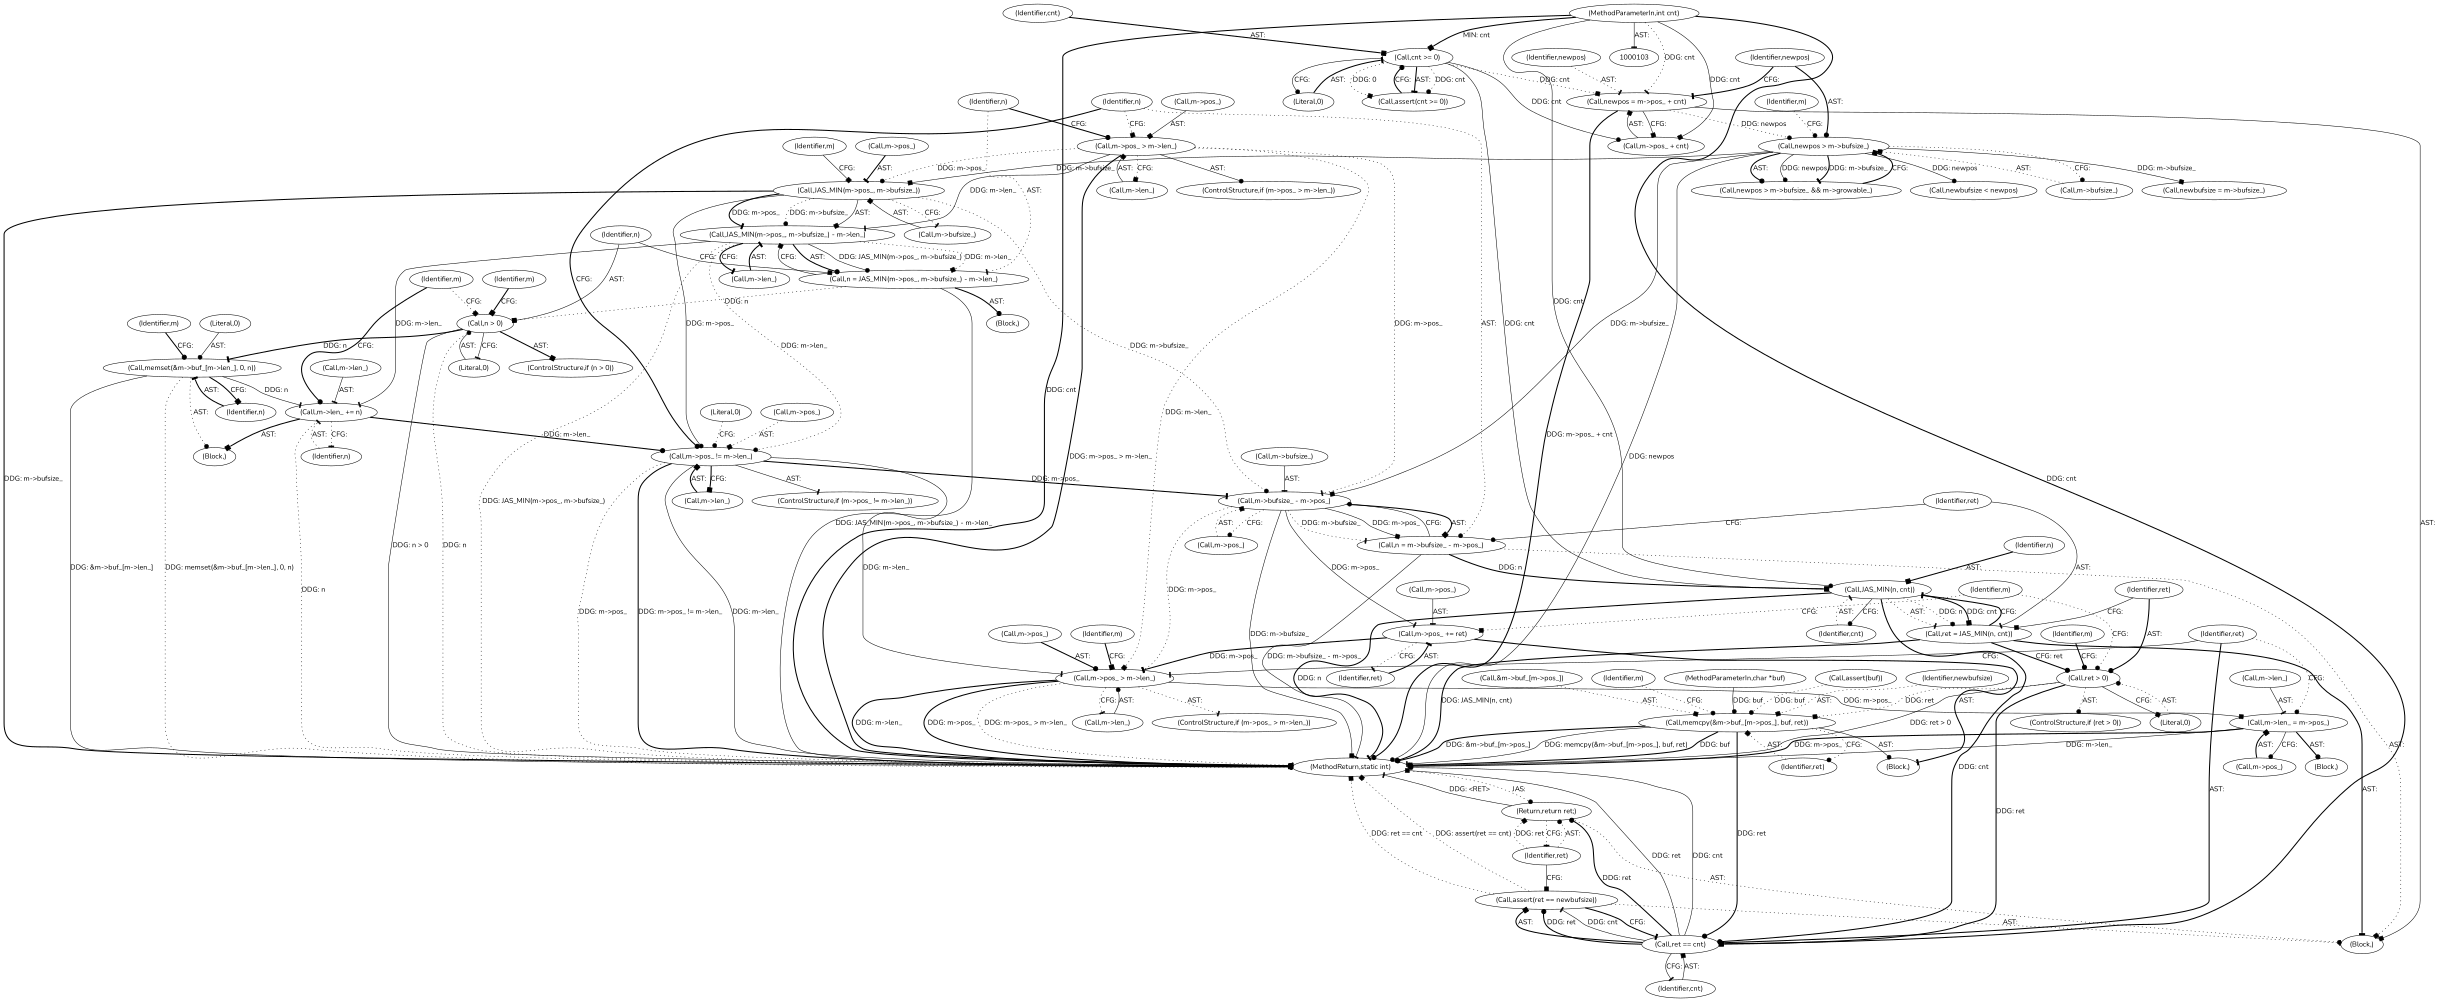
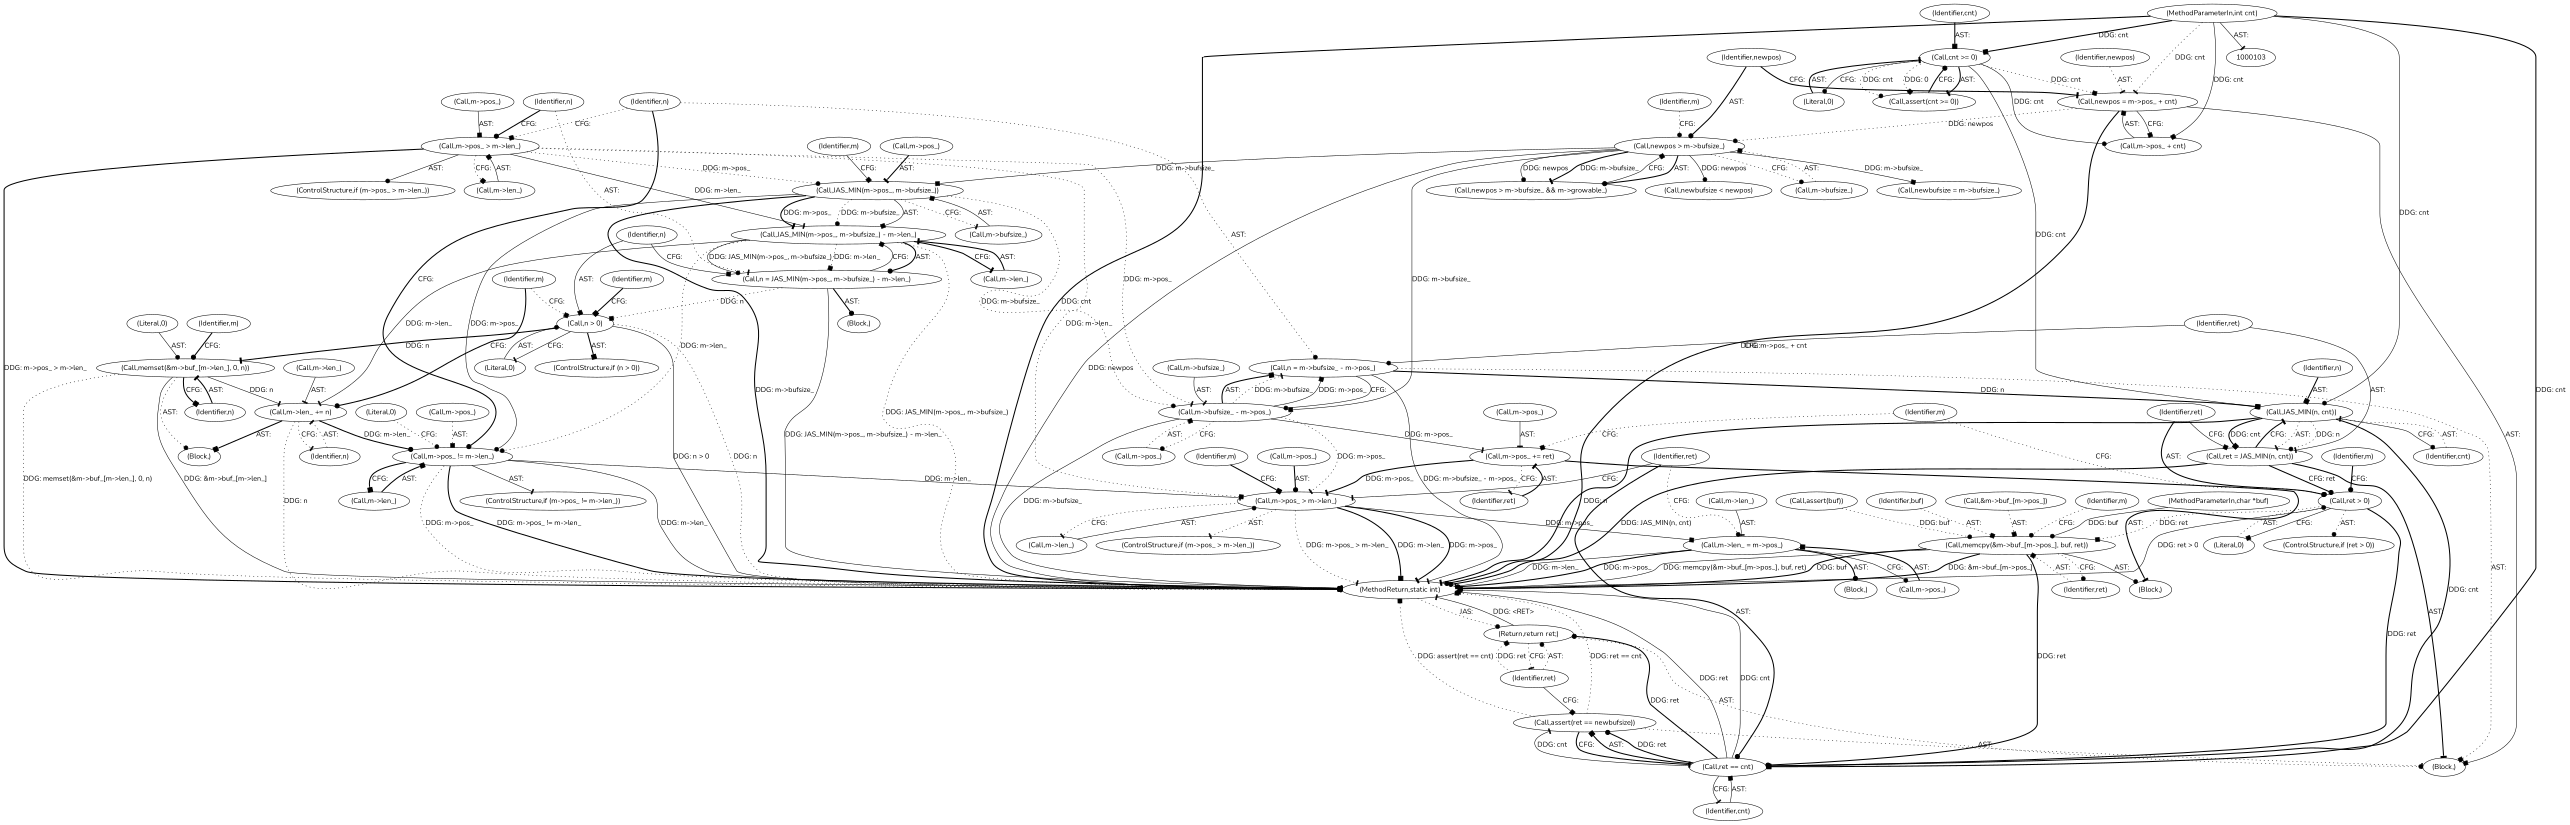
  digraph {
    fontname=Nunito
    node [fontname=Nunito]
    edge [arrowhead=dot fontname=Nunito style=solid]
    n1 [label="(Call,memset(&m->buf_[m->len_], 0, n))"]
    n2 [label="(Call,m->len_ += n)"]
    n3 [label="(Identifier,n)"]
    n4 [label="(MethodReturn,static int)"]
    n5 [label="(Block,)"]
    n6 [label="(Call,m->pos_ != m->len_)"]
    n7 [label="(Identifier,n)"]
    n8 [label="(Return,return ret;)"]
    n9 [label="(Call,n > 0)"]
    n10 [label="(ControlStructure,if (n > 0))"]
    n11 [label="(Literal,0)"]
    n12 [label="(Call,n = JAS_MIN(m->pos_, m->bufsize_) - m->len_)"]
    n13 [label="(Call,JAS_MIN(m->pos_, m->bufsize_) - m->len_)"]
    n14 [label="(Block,)"]
    n15 [label="(Call,m->len_)"]
    n16 [label="(Call,m->bufsize_ - m->pos_)"]
    n17 [label="(Call,m->pos_ > m->len_)"]
    n18 [label="(ControlStructure,if (m->pos_ != m->len_))"]
    n19 [label="(Call,m->len_)"]
    n20 [label="(Call,JAS_MIN(m->pos_, m->bufsize_))"]
    n21 [label="(Call,m->bufsize_)"]
    n22 [label="(Call,n = m->bufsize_ - m->pos_)"]
    n23 [label="(Call,m->pos_ += ret)"]
    n24 [label="(Call,m->pos_)"]
    n25 [label="(Call,m->pos_ > m->len_)"]
    n26 [label="(ControlStructure,if (m->pos_ > m->len_))"]
    n27 [label="(Call,m->len_)"]
    n28 [label="(Call,m->len_ = m->pos_)"]
    n29 [label="(ControlStructure,if (m->pos_ > m->len_))"]
    n30 [label="(Call,m->len_)"]
    n31 [label="(Call,newpos > m->bufsize_)"]
    n32 [label="(Call,m->bufsize_)"]
    n33 [label="(Call,newbufsize = m->bufsize_)"]
    n34 [label="(Call,newpos > m->bufsize_ && m->growable_)"]
    n35 [label="(Call,newbufsize < newpos)"]
    n36 [label="(Call,newpos = m->pos_ + cnt)"]
    n37 [label="(Block,)"]
    n38 [label="(Call,m->pos_ + cnt)"]
    n39 [label="(Call,cnt >= 0)"]
    n40 [label="(Call,JAS_MIN(n, cnt))"]
    n41 [label="(Call,assert(cnt >= 0))"]
    n42 [label="(Literal,0)"]
    n43 [label="(Call,ret == cnt)"]
    n44 [label="(Call,ret = JAS_MIN(n, cnt))"]
    n45 [label="(Identifier,cnt)"]
    n46 [label="(MethodParameterIn,int cnt)"]
    1000103
    n48 [label="(Call,assert(ret == newbufsize))"]
    n49 [label="(Identifier,cnt)"]
    n50 [label="(Block,)"]
    n51 [label="(Identifier,ret)"]
    n52 [label="(Call,ret > 0)"]
    n53 [label="(Call,memcpy(&m->buf_[m->pos_], buf, ret))"]
    n54 [label="(Literal,0)"]
    n55 [label="(ControlStructure,if (ret > 0))"]
    n56 [label="(Identifier,ret)"]
    n57 [label="(Block,)"]
    n58 [label="(Call,m->pos_)"]
    n59 [label="(Identifier,ret)"]
    n60 [label="(Identifier,m)"]
    n61 [label="(Call,m->pos_)"]
-   n62 [label="(Identifier,newbufsize)"]
+   n62 [label="(Identifier,buf)"]
    n63 [label="(Identifier,n)"]
    n64 [label="(Identifier,ret)"]
    n65 [label="(Identifier,m)"]
    n66 [label="(Call,&m->buf_[m->pos_])"]
    n67 [label="(Identifier,n)"]
    n68 [label="(Identifier,m)"]
    n69 [label="(Call,m->len_)"]
    n70 [label="(Identifier,m)"]
    n71 [label="(Literal,0)"]
    n72 [label="(Call,m->bufsize_)"]
    n73 [label="(Identifier,cnt)"]
    n74 [label="(Identifier,ret)"]
    n75 [label="(Call,m->pos_)"]
    n76 [label="(Call,m->pos_)"]
    n77 [label="(Identifier,ret)"]
    n78 [label="(Identifier,m)"]
    n79 [label="(Identifier,m)"]
    n80 [label="(Identifier,newpos)"]
    n81 [label="(Identifier,m)"]
    n82 [label="(Call,m->len_)"]
    n83 [label="(MethodParameterIn,char *buf)"]
    n84 [label="(Literal,0)"]
    n85 [label="(Identifier,m)"]
    n86 [label="(Identifier,n)"]
    n87 [label="(Identifier,m)"]
    n88 [label="(Identifier,n)"]
    n89 [label="(Call,m->pos_)"]
    n90 [label="(Call,m->pos_)"]
    n91 [label="(Identifier,newpos)"]
    n92 [label="(Call,assert(buf))"]
    n1 -> n2 [arrowhead=tee label="DDG: n"]
    n1 -> n3 [arrowhead=box label="CFG: " style=bold]
    n1 -> n4 [arrowhead=box label="DDG: memset(&m->buf_[m->len_], 0, n)" style=dotted]
    n1 -> n4 [arrowhead=tee label="DDG: &m->buf_[m->len_]"]
    n1 -> n5 [label="AST: " style=dotted]
    n2 -> n4 [arrowhead=box label="DDG: n" style=dotted]
    n2 -> n5 [arrowhead=box label="AST: " style=bold]
    n2 -> n6 [label="DDG: m->len_" style=bold]
    n2 -> n7 [arrowhead=tee label="CFG: " style=dotted]
    n3 -> n1 [arrowhead=tee label="AST: " style=bold]
    n4 -> n8 [label="JAS: " style=dotted]
    n6 -> n4 [label="DDG: m->pos_ != m->len_" style=bold]
    n6 -> n4 [arrowhead=box label="DDG: m->len_"]
    n6 -> n4 [label="DDG: m->pos_" style=dotted]
-   n6 -> n16 [arrowhead=tee label="DDG: m->pos_" style=bold]
    n6 -> n17 [arrowhead=tee label="DDG: m->len_"]
    n6 -> n18 [arrowhead=tee label="AST: "]
    n6 -> n19 [arrowhead=box label="CFG: " style=bold]
    n7 -> n2 [arrowhead=tee label="AST: " style=dotted]
    n8 -> n4 [arrowhead=tee label="DDG: <RET>"]
    n8 -> n37 [label="AST: " style=dotted]
    n8 -> n59 [arrowhead=tee label="CFG: " style=dotted]
    n9 -> n1 [arrowhead=tee label="DDG: n" style=bold]
    n9 -> n4 [label="DDG: n > 0"]
    n9 -> n4 [arrowhead=tee label="DDG: n" style=dotted]
    n9 -> n10 [arrowhead=box label="AST: " style=bold]
    n9 -> n11 [arrowhead=tee label="CFG: "]
    n11 -> n9 [label="AST: "]
    n12 -> n4 [arrowhead=tee label="DDG: JAS_MIN(m->pos_, m->bufsize_) - m->len_"]
    n12 -> n9 [arrowhead=box label="DDG: n" style=dotted]
    n12 -> n13 [arrowhead=box label="CFG: "]
    n12 -> n14 [label="AST: " style=bold]
    n13 -> n2 [arrowhead=tee label="DDG: m->len_"]
    n13 -> n4 [arrowhead=tee label="DDG: JAS_MIN(m->pos_, m->bufsize_)" style=dotted]
    n13 -> n6 [label="DDG: m->len_" style=dotted]
    n13 -> n12 [label="AST: " style=bold]
    n13 -> n12 [label="DDG: JAS_MIN(m->pos_, m->bufsize_)"]
    n13 -> n12 [arrowhead=box label="DDG: m->len_" style=dotted]
    n13 -> n15 [arrowhead=tee label="CFG: " style=bold]
    n15 -> n13 [arrowhead=tee label="AST: " style=bold]
    n16 -> n4 [arrowhead=box label="DDG: m->bufsize_"]
    n16 -> n17 [arrowhead=tee label="DDG: m->pos_" style=dotted]
    n16 -> n22 [arrowhead=box label="AST: " style=bold]
    n16 -> n22 [arrowhead=tee label="DDG: m->bufsize_" style=dotted]
    n16 -> n22 [arrowhead=box label="DDG: m->pos_"]
    n16 -> n23 [arrowhead=tee label="DDG: m->pos_"]
    n16 -> n24 [label="CFG: " style=dotted]
    n17 -> n4 [arrowhead=tee label="DDG: m->pos_ > m->len_" style=dotted]
    n17 -> n4 [arrowhead=box label="DDG: m->len_" style=bold]
    n17 -> n4 [arrowhead=tee label="DDG: m->pos_" style=bold]
    n17 -> n28 [arrowhead=box label="DDG: m->pos_"]
    n17 -> n29 [arrowhead=tee label="AST: " style=dotted]
    n17 -> n30 [arrowhead=tee label="CFG: " style=dotted]
    n19 -> n6 [arrowhead=box label="AST: " style=bold]
    n20 -> n4 [arrowhead=tee label="DDG: m->bufsize_" style=bold]
    n20 -> n6 [label="DDG: m->pos_"]
    n20 -> n13 [arrowhead=box label="AST: "]
    n20 -> n13 [arrowhead=tee label="DDG: m->pos_" style=bold]
    n20 -> n13 [label="DDG: m->bufsize_" style=dotted]
    n20 -> n16 [label="DDG: m->bufsize_" style=dotted]
    n20 -> n21 [arrowhead=tee label="CFG: " style=dotted]
    n21 -> n20 [arrowhead=box label="AST: "]
    n22 -> n4 [arrowhead=tee label="DDG: m->bufsize_ - m->pos_"]
    n22 -> n16 [label="CFG: "]
    n22 -> n37 [arrowhead=box label="AST: " style=dotted]
    n22 -> n40 [arrowhead=box label="DDG: n" style=bold]
    n23 -> n17 [arrowhead=tee label="DDG: m->pos_" style=bold]
    n23 -> n50 [arrowhead=tee label="AST: " style=bold]
    n23 -> n51 [arrowhead=tee label="CFG: " style=dotted]
    n24 -> n16 [arrowhead=box label="AST: " style=dotted]
    n25 -> n4 [arrowhead=box label="DDG: m->pos_ > m->len_" style=bold]
    n25 -> n13 [arrowhead=tee label="DDG: m->len_"]
    n25 -> n16 [arrowhead=tee label="DDG: m->pos_" style=dotted]
    n25 -> n17 [arrowhead=box label="DDG: m->len_" style=dotted]
    n25 -> n20 [label="DDG: m->pos_" style=dotted]
    n25 -> n26 [label="AST: "]
    n25 -> n27 [arrowhead=box label="CFG: " style=dotted]
    n27 -> n25 [arrowhead=box label="AST: "]
    n28 -> n4 [label="DDG: m->pos_" style=bold]
    n28 -> n4 [arrowhead=tee label="DDG: m->len_"]
    n28 -> n57 [label="AST: " style=bold]
    n28 -> n58 [label="CFG: "]
    n30 -> n17 [label="AST: "]
    n31 -> n4 [label="DDG: newpos"]
    n31 -> n16 [arrowhead=box label="DDG: m->bufsize_"]
    n31 -> n20 [arrowhead=box label="DDG: m->bufsize_"]
    n31 -> n32 [label="CFG: " style=dotted]
    n31 -> n33 [arrowhead=box label="DDG: m->bufsize_"]
    n31 -> n34 [label="AST: " style=bold]
    n31 -> n34 [label="DDG: newpos"]
    n31 -> n34 [arrowhead=tee label="DDG: m->bufsize_" style=bold]
    n31 -> n35 [label="DDG: newpos"]
    n32 -> n31 [arrowhead=box label="AST: " style=dotted]
-   n34 -> n31 [arrowhead=box label="CFG: " style=bold]
+   n34 -> n31 [arrowhead=box label="CFG: "]
    n36 -> n4 [label="DDG: m->pos_ + cnt" style=bold]
    n36 -> n31 [label="DDG: newpos" style=dotted]
    n36 -> n37 [arrowhead=box label="AST: "]
    n36 -> n38 [arrowhead=box label="CFG: "]
    n38 -> n36 [arrowhead=box label="AST: "]
    n39 -> n36 [arrowhead=box label="DDG: cnt" style=dotted]
    n39 -> n38 [label="DDG: cnt"]
    n39 -> n40 [arrowhead=box label="DDG: cnt"]
    n39 -> n41 [arrowhead=tee label="AST: " style=bold]
    n39 -> n41 [label="DDG: cnt" style=dotted]
    n39 -> n41 [arrowhead=box label="DDG: 0" style=dotted]
    n39 -> n42 [label="CFG: "]
    n40 -> n4 [arrowhead=tee label="DDG: n" style=bold]
    n40 -> n43 [label="DDG: cnt" style=bold]
    n40 -> n44 [arrowhead=tee label="AST: " style=dotted]
    n40 -> n44 [label="DDG: n" style=dotted]
    n40 -> n44 [arrowhead=box label="DDG: cnt" style=bold]
    n40 -> n45 [label="CFG: "]
    n41 -> n39 [label="CFG: " style=bold]
    n42 -> n39 [arrowhead=tee label="AST: " style=bold]
    n43 -> n4 [label="DDG: cnt"]
    n43 -> n4 [arrowhead=box label="DDG: ret"]
    n43 -> n8 [label="DDG: ret" style=bold]
    n43 -> n48 [arrowhead=box label="AST: " style=bold]
    n43 -> n48 [label="DDG: ret" style=bold]
    n43 -> n48 [arrowhead=tee label="DDG: cnt"]
    n43 -> n49 [arrowhead=tee label="CFG: "]
    n44 -> n4 [label="DDG: JAS_MIN(n, cnt)" style=bold]
    n44 -> n37 [arrowhead=tee label="AST: " style=bold]
    n44 -> n40 [arrowhead=tee label="CFG: " style=bold]
    n44 -> n52 [label="CFG: ret" style=bold]
    n45 -> n40 [arrowhead=tee label="AST: " style=dotted]
    n46 -> n4 [label="DDG: cnt" style=bold]
    n46 -> n36 [arrowhead=tee label="DDG: cnt" style=dotted]
    n46 -> n38 [arrowhead=box label="DDG: cnt"]
-   n46 -> n39 [arrowhead=box label="MIN: cnt" style=bold]
+   n46 -> n39 [arrowhead=box label="DDG: cnt" style=bold]
    n46 -> n40 [label="DDG: cnt"]
    n46 -> n43 [arrowhead=box label="DDG: cnt" style=bold]
    n46 -> 1000103 [arrowhead=tee label="AST: "]
    n48 -> n4 [arrowhead=box label="DDG: assert(ret == cnt)" style=dotted]
    n48 -> n4 [arrowhead=box label="DDG: ret == cnt" style=dotted]
    n48 -> n37 [arrowhead=tee label="AST: " style=dotted]
    n48 -> n43 [arrowhead=tee label="CFG: " style=bold]
    n49 -> n43 [arrowhead=box label="AST: "]
    n51 -> n23 [arrowhead=tee label="AST: " style=bold]
    n52 -> n4 [arrowhead=tee label="DDG: ret > 0"]
    n52 -> n43 [arrowhead=box label="DDG: ret" style=bold]
    n52 -> n53 [arrowhead=box label="DDG: ret" style=dotted]
    n52 -> n54 [arrowhead=box label="CFG: "]
    n52 -> n55 [label="AST: " style=dotted]
    n53 -> n4 [arrowhead=tee label="DDG: memcpy(&m->buf_[m->pos_], buf, ret)"]
    n53 -> n4 [arrowhead=box label="DDG: buf" style=bold]
    n53 -> n4 [label="DDG: &m->buf_[m->pos_]" style=bold]
    n53 -> n43 [label="DDG: ret" style=bold]
    n53 -> n50 [label="AST: "]
    n53 -> n56 [label="CFG: " style=dotted]
    n54 -> n52 [label="AST: " style=dotted]
    n56 -> n53 [arrowhead=box label="AST: " style=dotted]
    n58 -> n28 [arrowhead=box label="AST: " style=bold]
    n59 -> n8 [label="AST: " style=dotted]
    n59 -> n8 [arrowhead=box label="DDG: ret" style=dotted]
    n59 -> n48 [arrowhead=box label="CFG: "]
    n60 -> n17 [arrowhead=box label="CFG: " style=bold]
    n61 -> n25 [arrowhead=box label="AST: "]
    n62 -> n53 [arrowhead=box label="AST: " style=dotted]
    n63 -> n12 [arrowhead=tee label="AST: " style=dotted]
    n63 -> n25 [label="CFG: " style=bold]
    n64 -> n44 [arrowhead=box label="CFG: "]
    n64 -> n52 [label="AST: " style=bold]
    n65 -> n9 [arrowhead=box label="CFG: " style=bold]
    n66 -> n53 [arrowhead=box label="AST: " style=dotted]
    n67 -> n6 [label="CFG: " style=bold]
    n67 -> n22 [label="AST: " style=dotted]
    n67 -> n25 [arrowhead=box label="CFG: " style=dotted]
    n68 -> n20 [arrowhead=box label="CFG: "]
    n69 -> n28 [arrowhead=tee label="AST: "]
    n70 -> n2 [label="CFG: " style=bold]
    n70 -> n9 [arrowhead=box label="CFG: " style=dotted]
    n71 -> n6 [label="CFG: " style=dotted]
    n72 -> n16 [arrowhead=tee label="AST: "]
    n73 -> n39 [arrowhead=box label="AST: " style=bold]
    n74 -> n17 [arrowhead=tee label="CFG: "]
    n74 -> n28 [label="CFG: " style=dotted]
    n74 -> n43 [label="AST: " style=bold]
    n75 -> n6 [arrowhead=box label="AST: " style=dotted]
    n76 -> n23 [arrowhead=tee label="AST: "]
    n77 -> n22 [label="CFG: "]
    n77 -> n44 [arrowhead=tee label="AST: "]
    n78 -> n31 [label="CFG: " style=dotted]
    n79 -> n23 [arrowhead=box label="CFG: " style=dotted]
    n79 -> n52 [label="CFG: " style=dotted]
    n80 -> n31 [label="AST: " style=bold]
    n80 -> n36 [arrowhead=tee label="CFG: " style=bold]
    n81 -> n53 [label="CFG: " style=dotted]
    n82 -> n2 [arrowhead=tee label="AST: "]
    n83 -> n53 [label="DDG: buf"]
    n84 -> n1 [label="AST: "]
    n85 -> n52 [label="CFG: " style=bold]
    n86 -> n40 [arrowhead=box label="AST: " style=bold]
    n87 -> n1 [label="CFG: " style=bold]
    n88 -> n9 [arrowhead=box label="AST: "]
    n88 -> n12 [arrowhead=box label="CFG: "]
    n89 -> n17 [label="AST: " style=bold]
    n90 -> n20 [arrowhead=tee label="AST: " style=bold]
    n91 -> n36 [arrowhead=tee label="AST: " style=dotted]
    n92 -> n53 [label="DDG: buf" style=dotted]
  }
